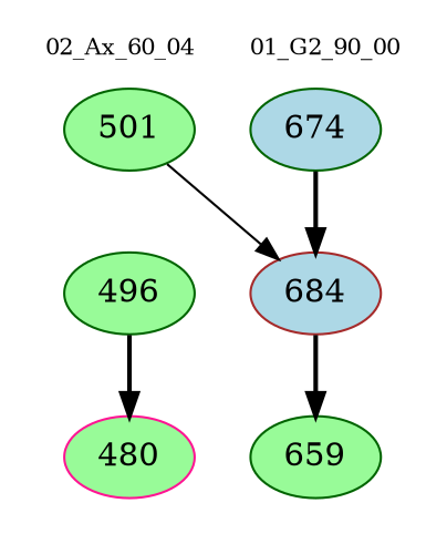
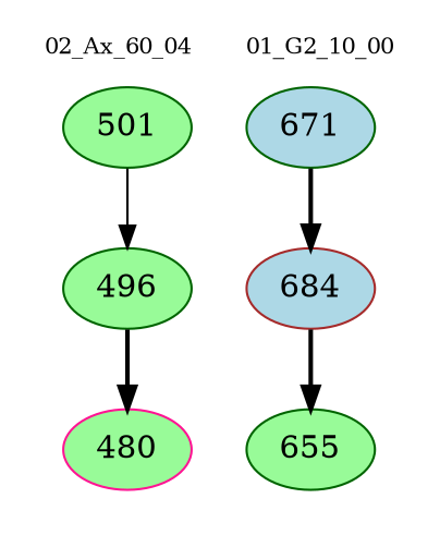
  digraph {
    node [color=darkgreen fillcolor=palegreen style=filled]
    edge [color=black style=bold]
    n1 [label=501]
    n2 [label=496]
    n3 [color=deeppink label=480]
-   n4 [fillcolor=lightblue label=674]
+   n4 [fillcolor=lightblue label=671]
    n5 [color=brown fillcolor=lightblue label=684]
-   n6 [label=659]
+   n6 [label=655]
    subgraph cluster_1 {
      color=white
      fontsize=10
      label="02_Ax_60_04"
      n1
      n2
      n3
    }
    subgraph cluster_2 {
      color=white
      fontsize=10
-     label="01_G2_90_00"
+     label="01_G2_10_00"
      n4
      n5
      n6
    }
-   n1 -> n5 [style=solid]
+   n1 -> n2 [style=solid]
    n2 -> n3
    n4 -> n5
    n5 -> n6
  }
